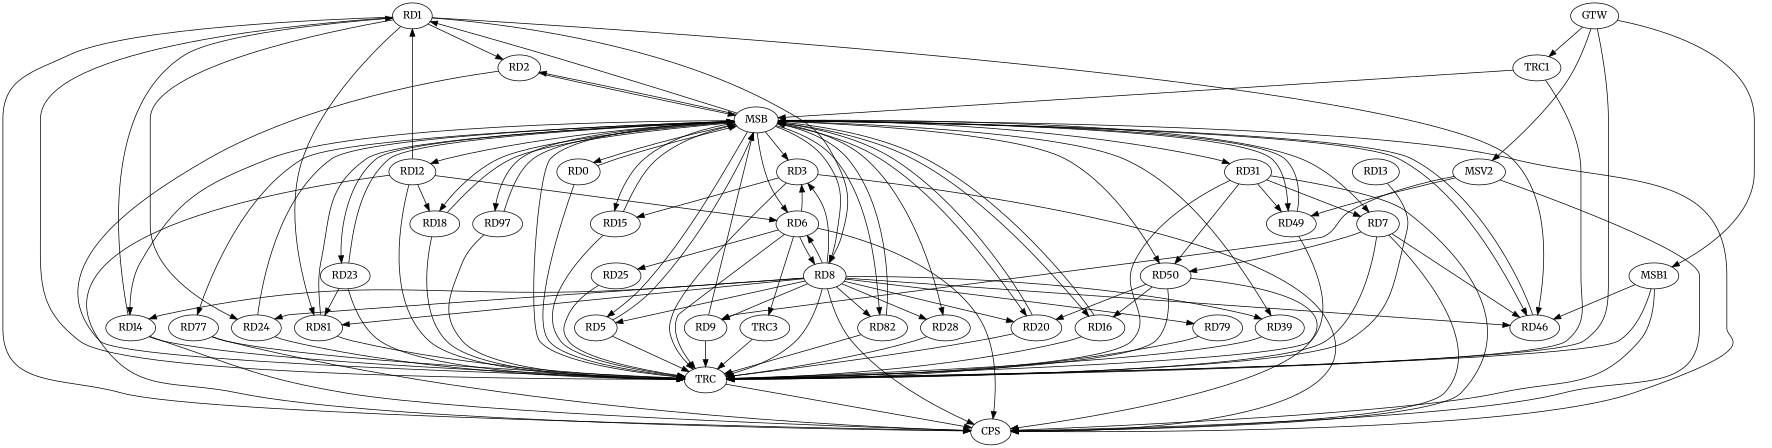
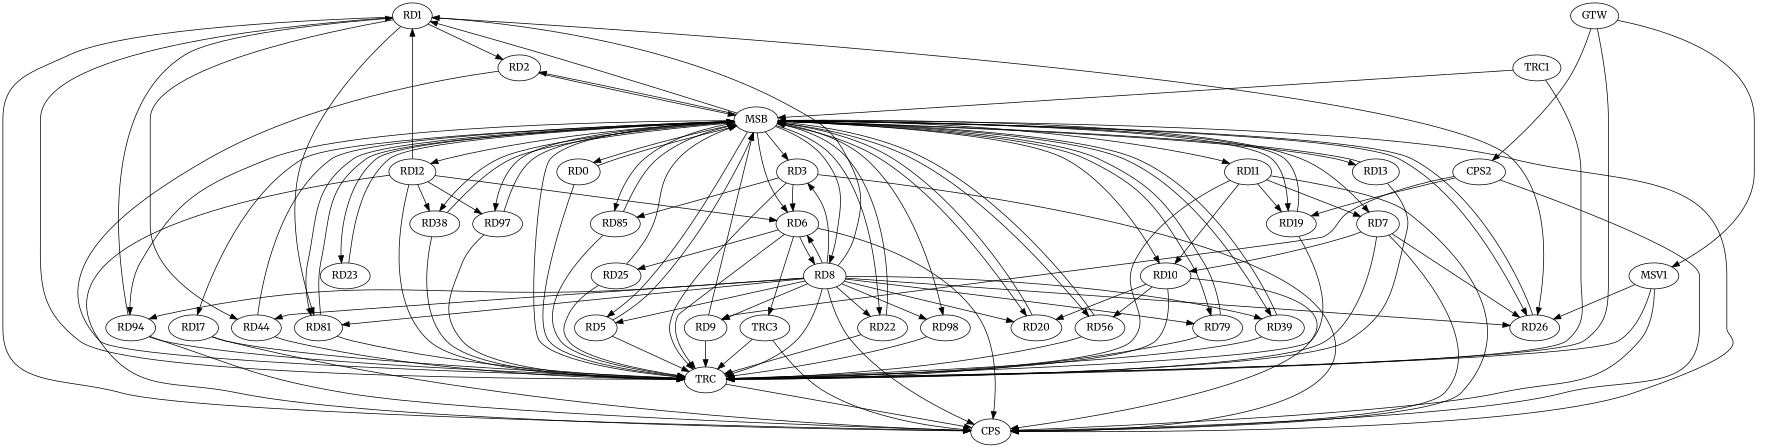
  strict digraph {
    fontname=Merriweather
    node [fontname=Merriweather]
    edge [fontname=Merriweather]
    n1 [label=RD1]
    n2 [label=RD2]
    n3 [label=RD81]
-   n4 [label=RD24]
-   n5 [label=RD46]
+   n4 [label=RD44]
+   n5 [label=RD26]
    n6 [label=CPS]
    n7 [label=TRC]
    n8 [label=MSB]
    n9 [label=RD3]
    n10 [label=RD6]
-   n11 [label=RD15]
+   n11 [label=RD85]
    n12 [label=RD0]
    n13 [label=RD5]
    n14 [label=RD8]
    n15 [label=RD7]
-   n16 [label=RD50]
-   n17 [label=RD14]
+   n16 [label=RD10]
+   n17 [label=RD94]
    n18 [label=RD20]
-   n19 [label=RD82]
+   n19 [label=RD22]
    n20 [label=RD23]
-   n21 [label=RD28]
+   n21 [label=RD98]
    n22 [label=RD79]
    n23 [label=RD39]
-   n24 [label=RD31]
-   n25 [label=RD16]
-   n26 [label=RD49]
+   n24 [label=RD11]
+   n25 [label=RD56]
+   n26 [label=RD19]
    n27 [label=RD12]
-   n28 [label=RD18]
+   n28 [label=RD38]
    n29 [label=RD97]
    n30 [label=RD13]
-   n31 [label=RD77]
+   n31 [label=RD17]
    n32 [label=RD25]
    n33 [label=TRC3]
    n34 [label=RD9]
    n35 [label=TRC1]
    n36 [label=GTW]
-   n37 [label=MSB1]
-   n38 [label=MSV2]
+   n37 [label=MSV1]
+   n38 [label=CPS2]
    n1 -> n2
    n1 -> n3
    n1 -> n4
    n1 -> n5
    n1 -> n6
    n1 -> n7
    n2 -> n7
    n2 -> n8
    n3 -> n7
    n3 -> n8
    n4 -> n7
    n4 -> n8
    n5 -> n8
    n7 -> n6
    n8 -> n1
    n8 -> n2
-   n20 -> n3
+   n8 -> n3
    n8 -> n5
    n8 -> n6
    n8 -> n7
    n8 -> n9
    n8 -> n10
    n8 -> n11
    n8 -> n12
    n8 -> n13
    n8 -> n14
    n8 -> n15
    n8 -> n16
    n8 -> n17
    n8 -> n18
    n8 -> n19
    n8 -> n20
    n8 -> n21
+   n8 -> n22
    n8 -> n23
    n8 -> n24
    n8 -> n25
    n8 -> n26
    n8 -> n27
    n8 -> n28
    n8 -> n29
+   n8 -> n30
    n8 -> n31
    n9 -> n6
    n9 -> n7
-   n10 -> n9
+   n9 -> n10
    n9 -> n11
    n10 -> n6
    n10 -> n7
    n10 -> n14
    n10 -> n32
    n10 -> n33
    n11 -> n7
    n11 -> n8
    n12 -> n7
    n12 -> n8
    n13 -> n7
    n13 -> n8
-   n1 -> n14
+   n14 -> n1
    n14 -> n3
    n14 -> n4
    n14 -> n5
    n14 -> n6
    n14 -> n7
    n14 -> n9
    n14 -> n10
    n14 -> n13
    n14 -> n17
    n14 -> n18
    n14 -> n19
    n14 -> n21
    n14 -> n22
    n14 -> n23
    n14 -> n34
    n15 -> n5
    n15 -> n6
    n15 -> n7
    n15 -> n16
    n16 -> n6
    n16 -> n7
    n16 -> n18
    n16 -> n25
    n17 -> n1
    n17 -> n6
    n17 -> n7
-   n18 -> n7
    n18 -> n8
    n19 -> n7
    n19 -> n8
-   n20 -> n7
    n20 -> n8
    n21 -> n7
    n22 -> n7
+   n22 -> n8
    n23 -> n7
+   n23 -> n8
    n24 -> n6
    n24 -> n7
    n24 -> n15
    n24 -> n16
    n24 -> n26
    n25 -> n7
    n25 -> n8
    n26 -> n7
    n26 -> n8
    n27 -> n1
    n27 -> n6
    n27 -> n7
    n27 -> n10
    n27 -> n28
+   n27 -> n29
    n28 -> n7
    n28 -> n8
    n29 -> n7
    n29 -> n8
    n30 -> n7
+   n30 -> n8
    n31 -> n6
    n31 -> n7
    n32 -> n7
+   n32 -> n8
+   n33 -> n6
    n33 -> n7
    n34 -> n7
    n34 -> n8
    n35 -> n7
    n35 -> n8
    n36 -> n7
-   n36 -> n35
    n36 -> n37
    n36 -> n38
    n37 -> n5
    n37 -> n6
    n37 -> n7
    n38 -> n6
    n38 -> n26
    n38 -> n34
  }
